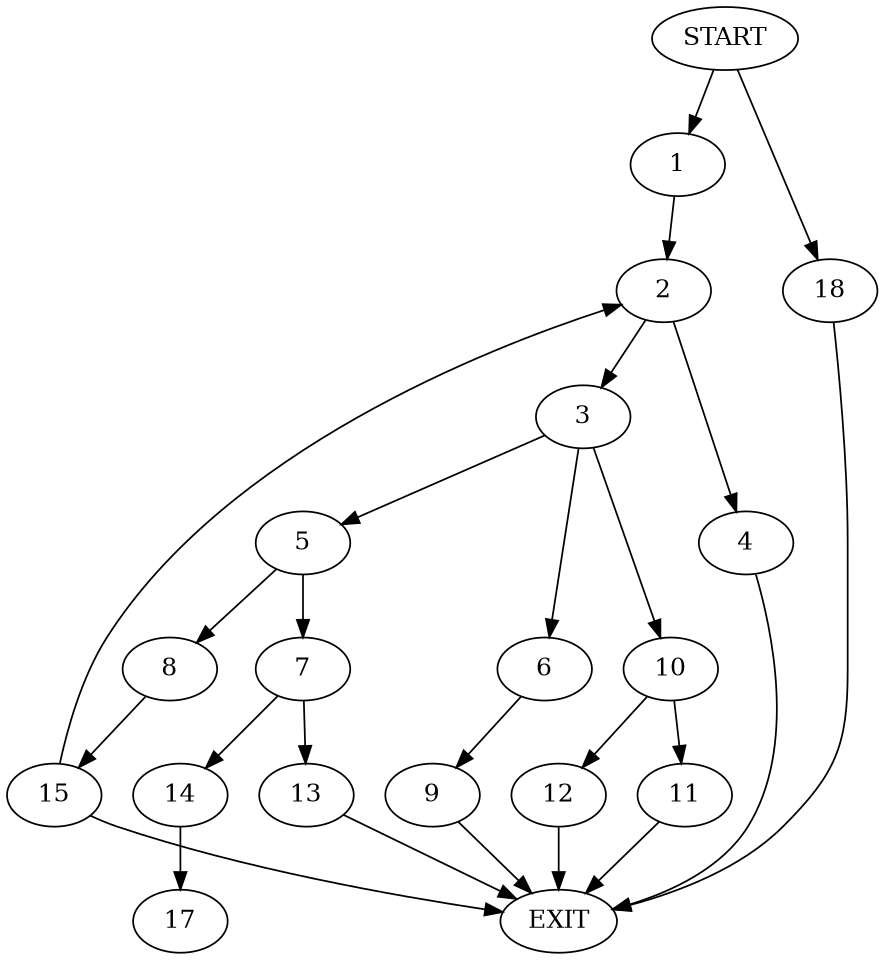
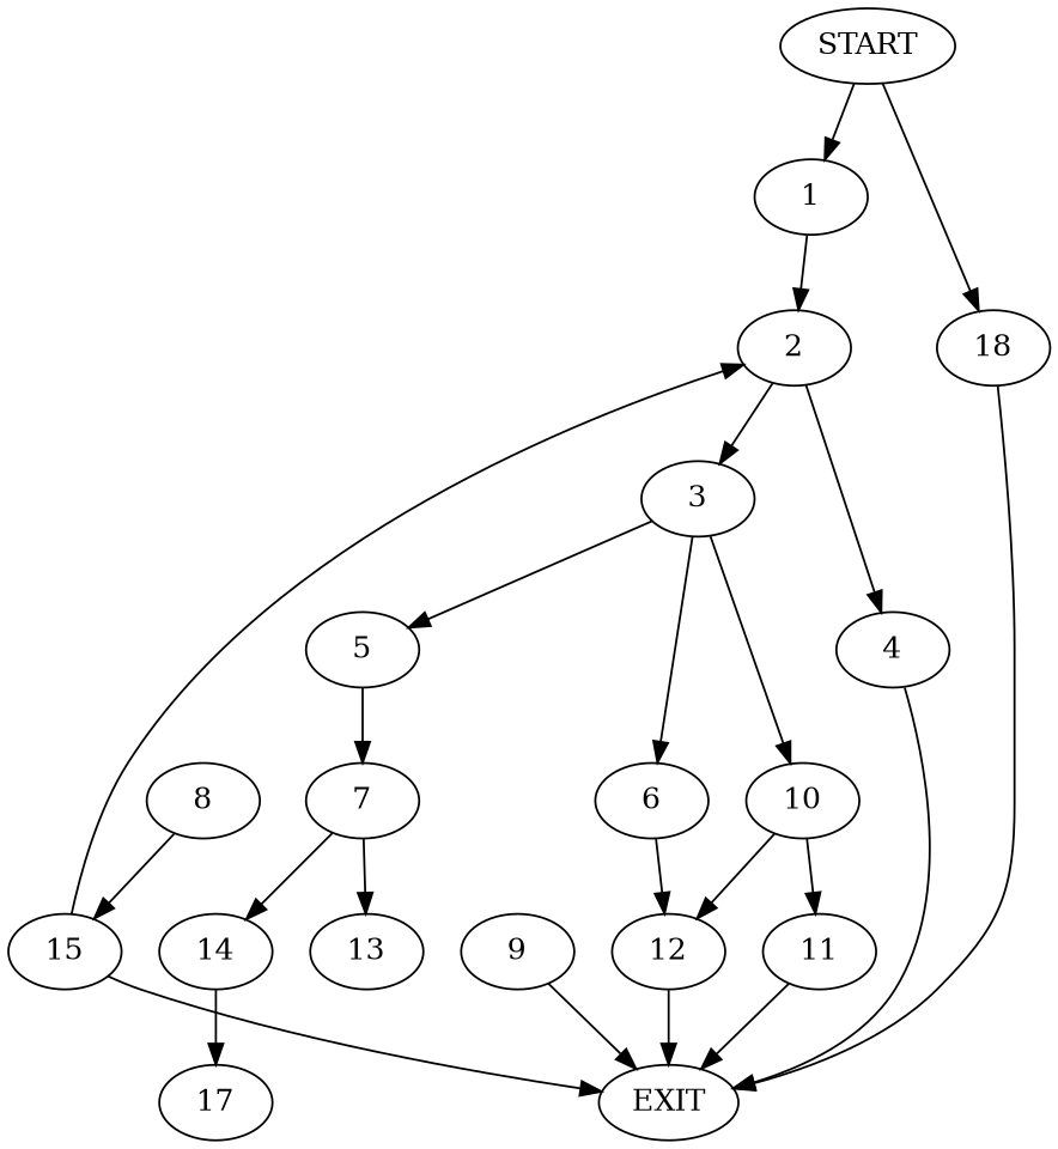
  digraph {
    n1 [label=START]
    1
    18
    2
    n5 [label=EXIT]
    3
    4
    5
    6
    10
    7
    8
    9
    13
    14
    15
    11
    12
    17
    n1 -> 1
    n1 -> 18
    1 -> 2
    18 -> n5
    2 -> 3
    2 -> 4
    3 -> 5
    3 -> 6
    3 -> 10
    4 -> n5
    5 -> 7
-   5 -> 8
-   6 -> 9
+   6 -> 12
    10 -> 11
    10 -> 12
    7 -> 13
    7 -> 14
    8 -> 15
    9 -> n5
-   13 -> n5
    14 -> 17
    15 -> 2
    15 -> n5
    11 -> n5
    12 -> n5
  }
